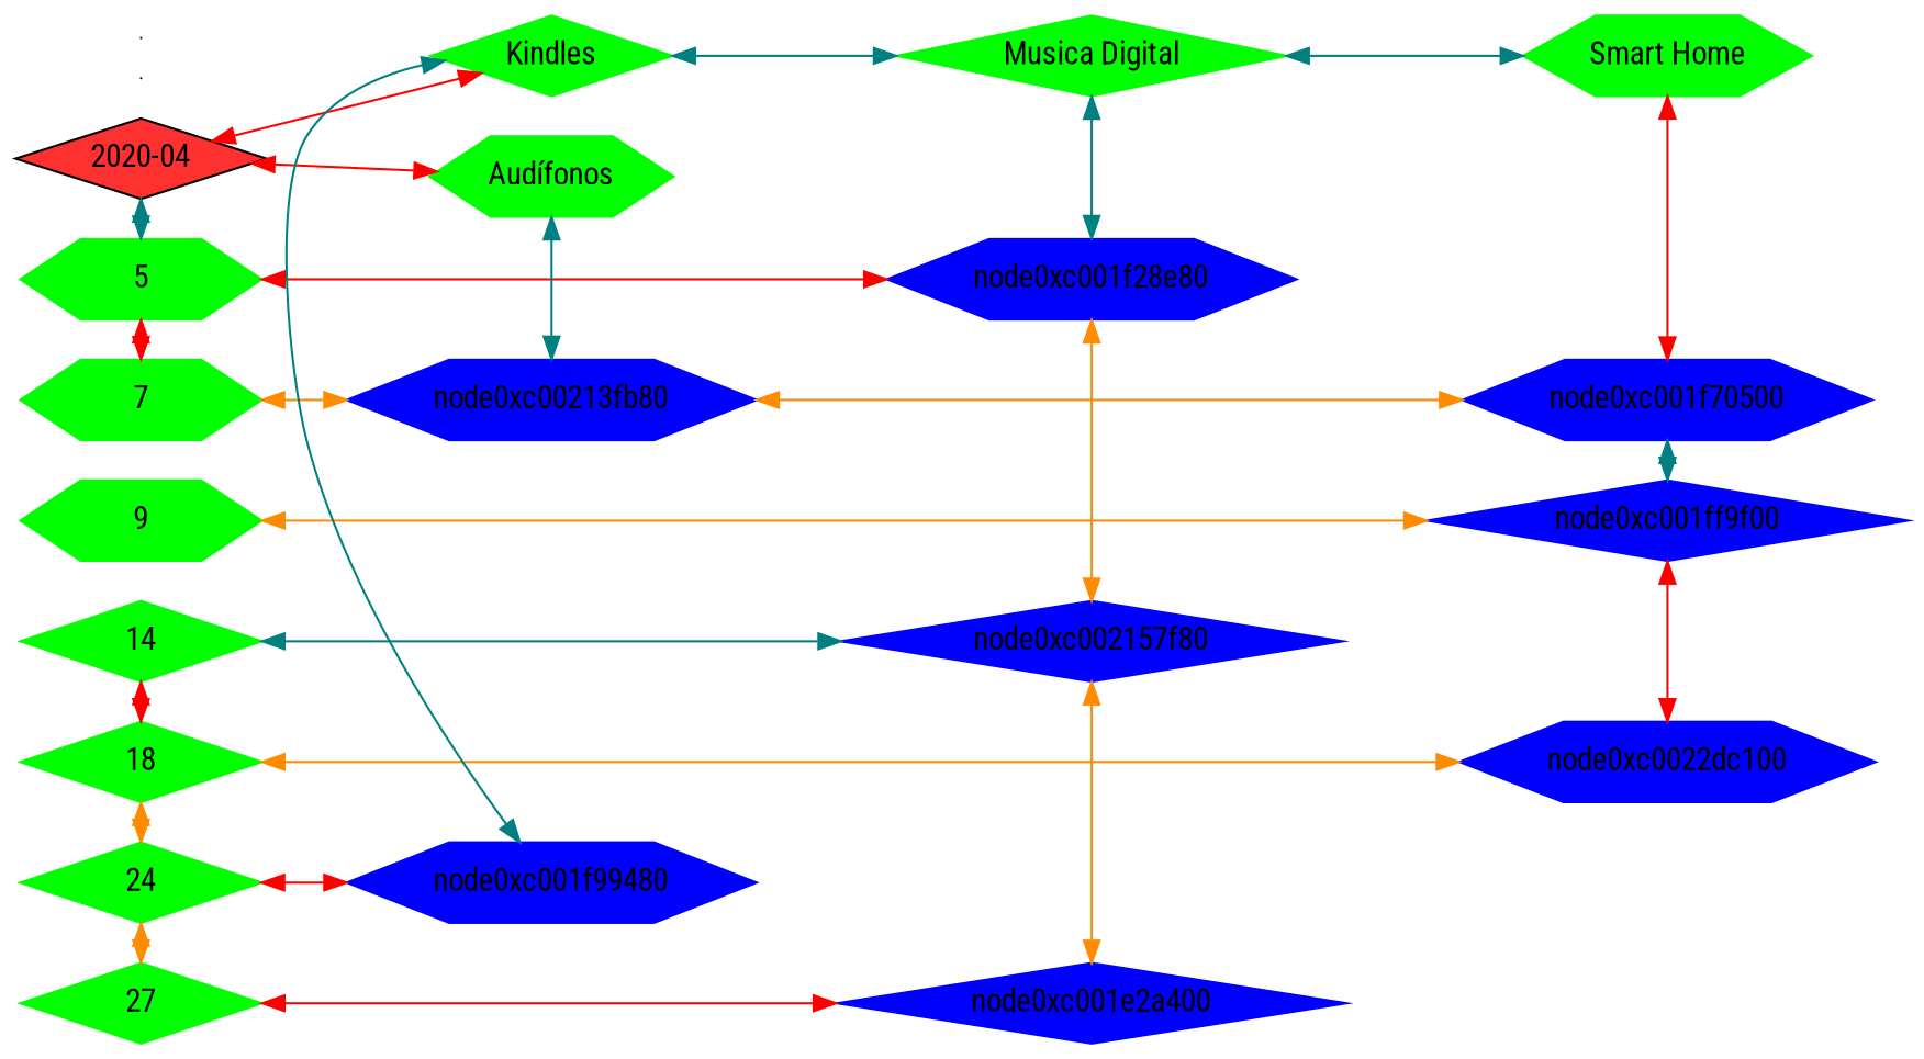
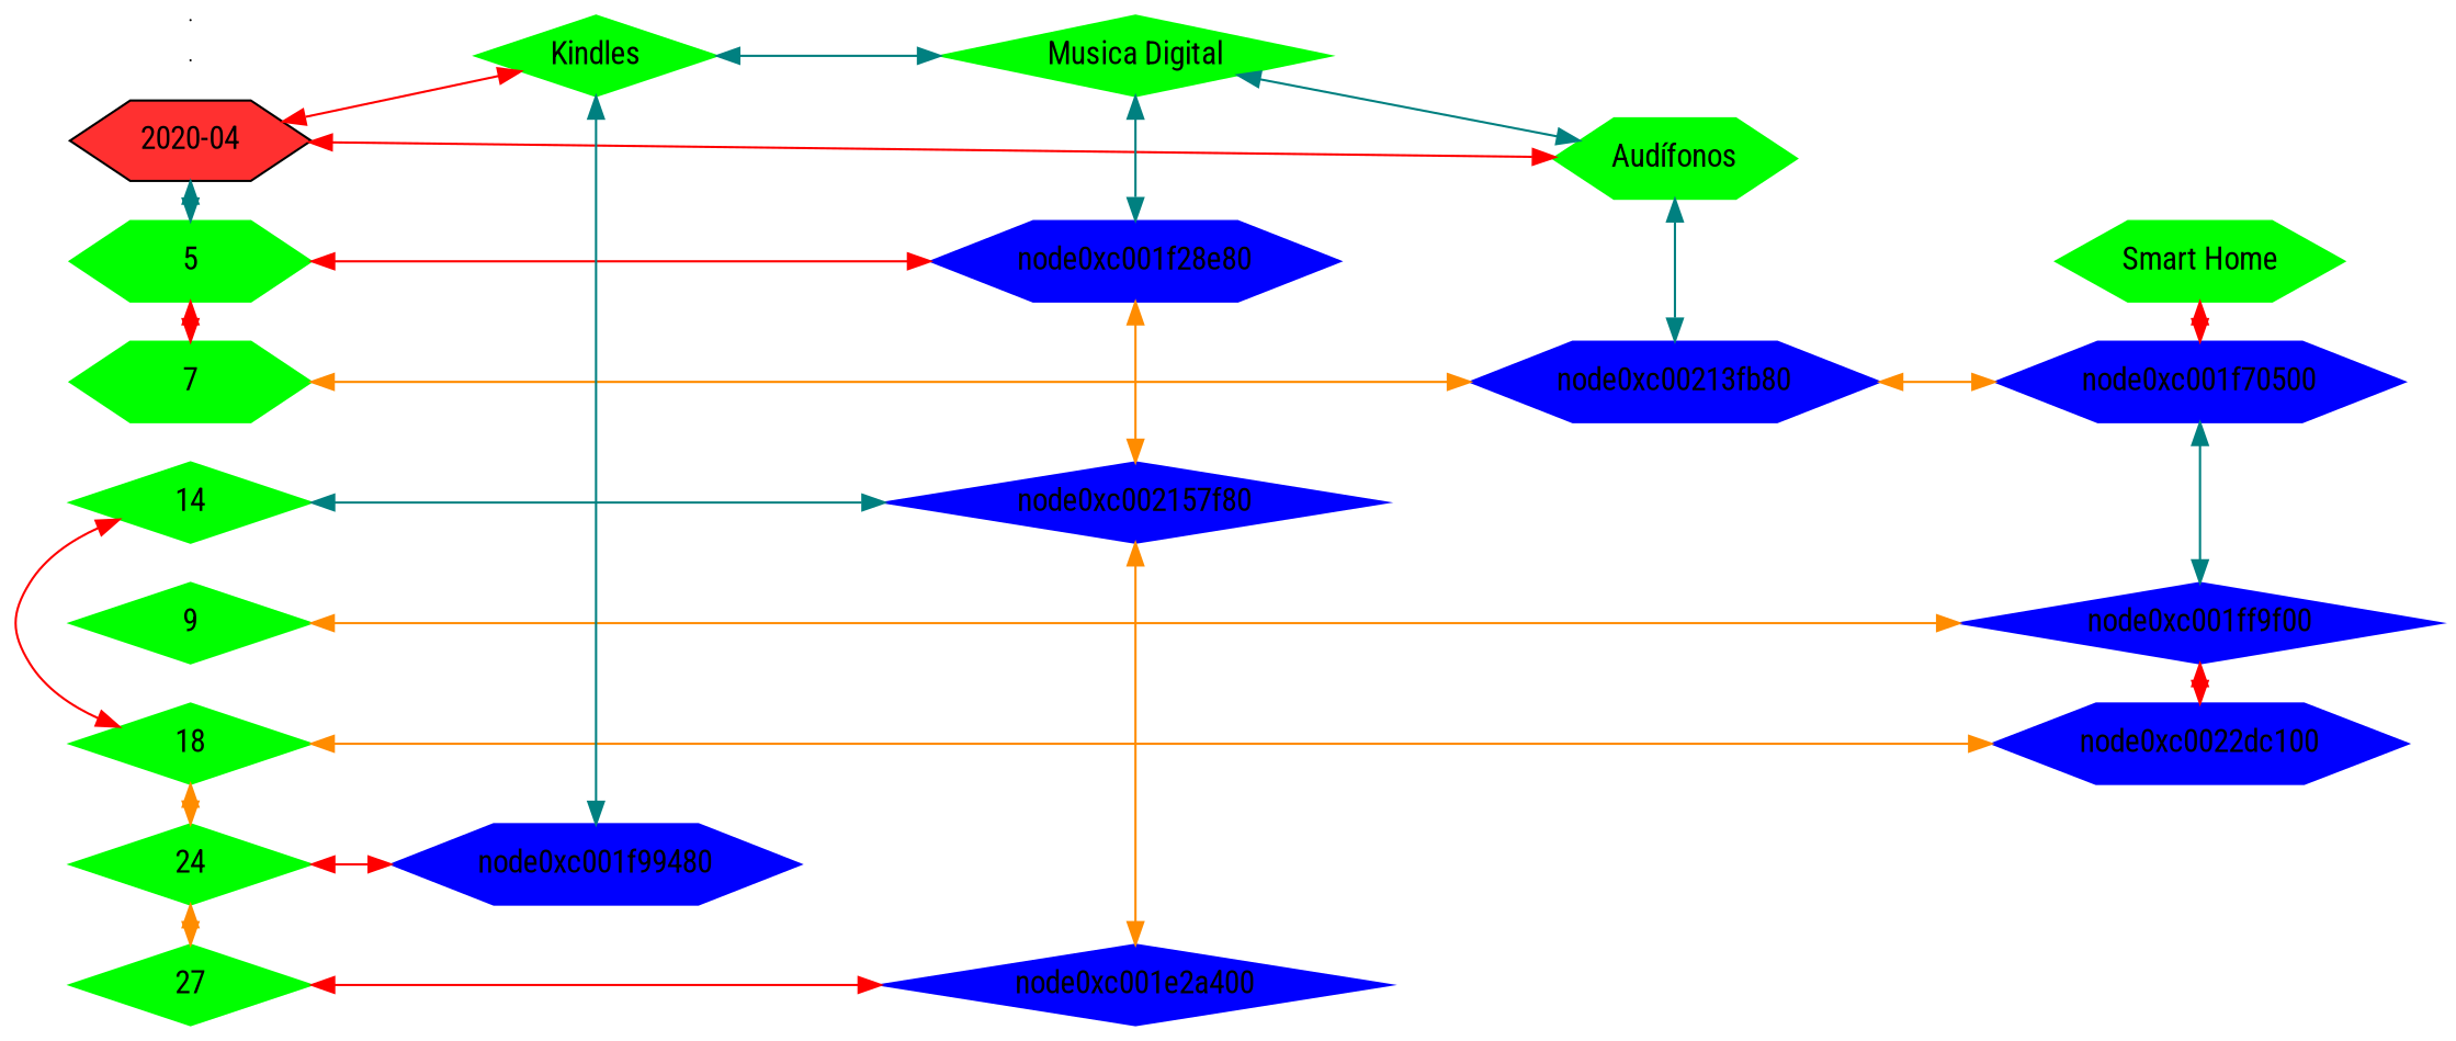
  digraph {
    fontname="Roboto Condensed"
    rankdir=LR
    node [fontname="Roboto Condensed" group=1 shape=hexagon style=filled color=green]
    edge [color=red dir=both fontname="Roboto Condensed"]
-   n1 [fillcolor=firebrick1 label="2020-04" shape=diamond width=1.5 color=""]
+   n1 [fillcolor=firebrick1 label="2020-04" width=1.5 color=""]
    n2 [group=5 label=5 width=1.5]
    n3 [group=7 label=7 width=1.5]
-   n4 [group=9 label=9 width=1.5]
+   n4 [group=9 label=9 shape=diamond width=1.5]
    n5 [group=14 label=14 shape=diamond width=1.5]
    n6 [group=18 label=18 shape=diamond width=1.5]
    n7 [group=24 label=24 shape=diamond width=1.5]
    n8 [group=27 label=27 shape=diamond width=1.5]
    n9 [label="Audífonos" width=1.5]
    node0xc00213fb80 [color=blue group=7 width=0.5]
    n11 [label=Kindles shape=diamond width=1.5]
    node0xc001f99480 [color=blue group=24 width=0.5]
    n13 [label="Musica Digital" shape=diamond width=1.5]
    node0xc001f28e80 [color=blue group=5 width=0.5]
    node0xc002157f80 [color=blue group=14 shape=diamond width=0.5]
    node0xc001e2a400 [color=blue group=27 shape=diamond width=0.5]
    n17 [label="Smart Home" width=1.5]
    node0xc001f70500 [color=blue group=7 width=0.5]
    node0xc001ff9f00 [color=blue group=9 shape=diamond width=0.5]
    node0xc0022dc100 [color=blue group=18 width=0.5]
    e0 [shape=point width=0 group="" style="" color=""]
    e1 [shape=point width=0 group="" style="" color=""]
    subgraph sub_1 {
      rank=same
      n1
      n2
    }
    subgraph sub_2 {
      rank=same
      n2
      n3
    }
    subgraph sub_3 {
      rank=same
      n3
      n4
    }
    subgraph sub_4 {
      rank=same
      n4
      n5
    }
    subgraph sub_5 {
      rank=same
      n5
      n6
    }
    subgraph sub_6 {
      rank=same
      n6
      n7
    }
    subgraph sub_7 {
      rank=same
      n7
      n8
    }
    subgraph sub_8 {
      rank=same
      n9
      node0xc00213fb80
    }
    subgraph sub_9 {
      rank=same
      n11
      node0xc001f99480
    }
    subgraph sub_10 {
      rank=same
      n13
      node0xc001f28e80
    }
    subgraph sub_11 {
      rank=same
      node0xc001f28e80
      node0xc002157f80
    }
    subgraph sub_12 {
      rank=same
      node0xc002157f80
      node0xc001e2a400
    }
    subgraph sub_13 {
      rank=same
      n17
      node0xc001f70500
    }
    subgraph sub_14 {
      rank=same
      node0xc001f70500
      node0xc001ff9f00
    }
    subgraph sub_15 {
      rank=same
      node0xc001ff9f00
      node0xc0022dc100
    }
    n1 -> n2 [color=teal]
    n1 -> n9
    n1 -> n11
    n2 -> n3
    n2 -> node0xc001f28e80
    n3 -> node0xc00213fb80 [color=darkorange]
    n4 -> node0xc001ff9f00 [color=darkorange]
    n5 -> n6
    n5 -> node0xc002157f80 [color=teal]
    n6 -> n7 [color=darkorange]
    n6 -> node0xc0022dc100 [color=darkorange]
    n7 -> n8 [color=darkorange]
    n7 -> node0xc001f99480
    n8 -> node0xc001e2a400
    n9 -> node0xc00213fb80 [color=teal]
    node0xc00213fb80 -> node0xc001f70500 [color=darkorange]
    n11 -> node0xc001f99480 [color=teal]
    n11 -> n13 [color=teal]
    n13 -> node0xc001f28e80 [color=teal]
-   n13 -> n17 [color=teal]
+   n13 -> n9 [color=teal]
    node0xc001f28e80 -> node0xc002157f80 [color=darkorange]
    node0xc002157f80 -> node0xc001e2a400 [color=darkorange]
    n17 -> node0xc001f70500
    node0xc001f70500 -> node0xc001ff9f00 [color=teal]
    node0xc001ff9f00 -> node0xc0022dc100
  }
